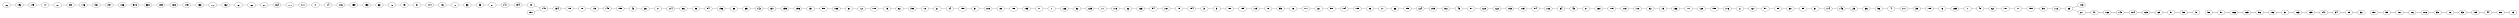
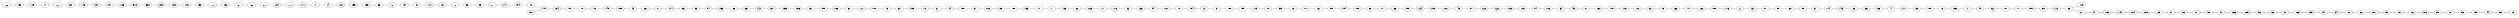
  graph {
    rankdir=LR
    182
    192
    149
    74
    181
    89
    146
    151
    197
    186
    n11 [label=978]
    n12 [label=330]
    189
    138
    175
    133
    172
    132
    167
    162
    20
    164
    170
    111
    41
    14
    116
    159
    153
    63
    28
    49
    51
    144
    46
    72
    33
    53
    81
    141
    194
    40
    140
    191
    134
    79
    70
    19
    145
    199
    42
    26
    0
    114
    86
    83
    54
    156
    68
    65
    142
    137
    135
    196
    131
    58
    183
    67
    12
    100
    73
    82
    190
    10
    21
    24
    198
    31
    108
    80
    188
    193
    77
    1
    126
    52
    125
    11
    173
    22
    123
    94
    187
    75
    154
    3
    5
    180
    195
    119
    78
    59
    18
    177
    121
    98
    184
    185
    38
    17
    66
    85
    124
    105
    161
    45
    87
    128
    122
    103
    115
    84
    102
    64
    43
    8
    160
    179
    118
    110
    92
    15
    136
    171
    120
    158
    176
    2
    127
    57
    99
    60
    55
    61
    174
    143
    23
    36
    96
    4
    117
    39
    109
    6
    169
    7
    48
    62
    101
    71
    150
    30
    112
    25
    113
    27
    47
    168
    148
    104
    129
    69
    91
    50
    9
    90
    97
    166
    165
    56
    152
    37
    163
    139
    147
    34
    29
    32
    157
    95
    107
    76
    106
    35
    16
    93
    155
    44
    88
    13
    182 -- 192
    192 -- 149
    149 -- 74
    74 -- 181
    181 -- 89
    89 -- 146
    146 -- 151
    151 -- 197
    197 -- 186
    186 -- n11
    n11 -- n12
    n12 -- 189
    189 -- 138
    138 -- 175
    175 -- 133
    133 -- 172
    172 -- 132
    132 -- 167
    167 -- 162
    162 -- 20
    20 -- 164
    164 -- 170
    170 -- 111
    111 -- 41
    41 -- 14
    14 -- 116
    116 -- 159
    159 -- 153
    153 -- 63
    63 -- 28
    28 -- 49
    49 -- 51
    51 -- 144
    144 -- 46
    46 -- 72
    72 -- 33
    33 -- 53
    53 -- 81
    81 -- 141
    141 -- 194
    194 -- 40
    40 -- 140
    140 -- 134
    191 -- 140
    134 -- 79
    79 -- 70
    70 -- 19
    19 -- 145
    145 -- 199
    199 -- 42
    42 -- 26
    26 -- 0
    0 -- 114
    114 -- 86
    86 -- 83
    83 -- 54
    54 -- 156
    156 -- 68
    68 -- 65
    65 -- 142
    142 -- 137
    137 -- 135
    135 -- 196
    196 -- 131
    131 -- 58
    58 -- 183
    183 -- 67
    67 -- 12
    12 -- 100
    100 -- 73
    73 -- 82
    82 -- 190
    190 -- 10
    10 -- 21
    21 -- 24
    24 -- 198
    198 -- 31
    31 -- 108
    108 -- 80
    80 -- 188
    188 -- 193
    193 -- 77
    77 -- 1
    1 -- 126
    126 -- 52
    52 -- 125
    125 -- 11
    11 -- 173
    173 -- 22
    22 -- 123
    123 -- 94
    94 -- 187
    187 -- 75
    75 -- 154
    154 -- 3
    3 -- 5
    5 -- 180
    180 -- 195
    195 -- 119
    119 -- 78
    78 -- 59
    59 -- 18
    18 -- 177
    177 -- 121
    121 -- 98
    98 -- 184
    184 -- 185
    185 -- 38
    38 -- 17
    17 -- 66
    66 -- 85
    85 -- 124
    124 -- 105
    105 -- 161
    161 -- 45
    45 -- 87
    87 -- 128
    128 -- 122
    122 -- 103
    103 -- 115
    115 -- 84
    84 -- 102
    102 -- 64
    64 -- 43
    43 -- 8
    8 -- 160
    160 -- 179
    179 -- 118
    118 -- 110
    110 -- 92
    92 -- 15
    15 -- 136
    136 -- 171
    171 -- 120
    120 -- 158
    158 -- 176
    176 -- 2
    2 -- 127
    127 -- 57
    57 -- 99
    99 -- 60
    60 -- 55
    55 -- 61
    61 -- 174
    174 -- 143
    143 -- 23
    23 -- 36
    36 -- 96
    96 -- 4
    4 -- 117
    117 -- 39
    39 -- 109
    109 -- 6
    6 -- 169
    169 -- 7
    7 -- 48
    48 -- 62
    62 -- 101
    101 -- 71
    71 -- 150
    150 -- 30
    30 -- 112
    112 -- 25
    25 -- 113
    25 -- 27
    27 -- 47
    47 -- 168
    168 -- 148
    148 -- 104
    104 -- 129
    129 -- 69
    69 -- 91
    91 -- 50
    50 -- 9
+   9 -- 90
    90 -- 97
    97 -- 166
    166 -- 165
    165 -- 56
    56 -- 152
    152 -- 37
    37 -- 163
    163 -- 139
    139 -- 147
    147 -- 34
    34 -- 29
    29 -- 32
+   32 -- 157
    157 -- 95
    95 -- 107
    107 -- 76
    76 -- 106
    106 -- 35
    35 -- 16
    16 -- 93
    93 -- 155
    155 -- 44
    44 -- 88
    88 -- 13
  }
